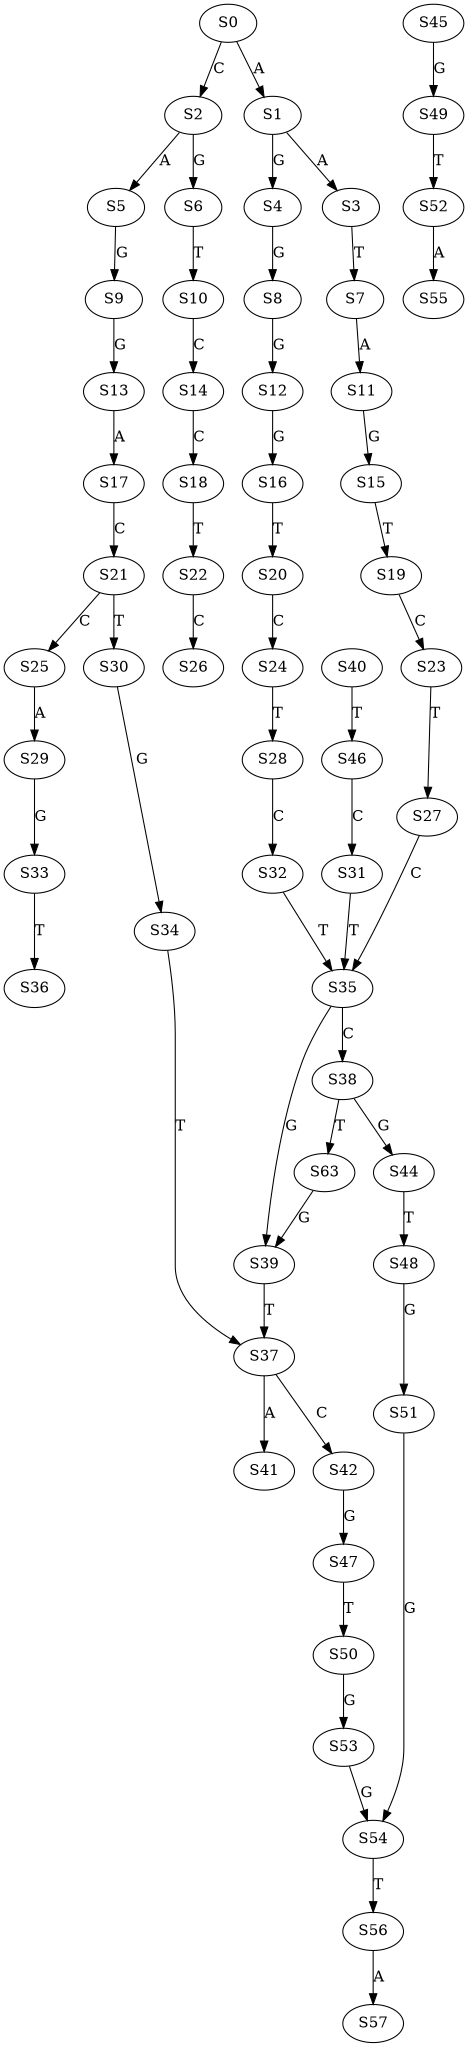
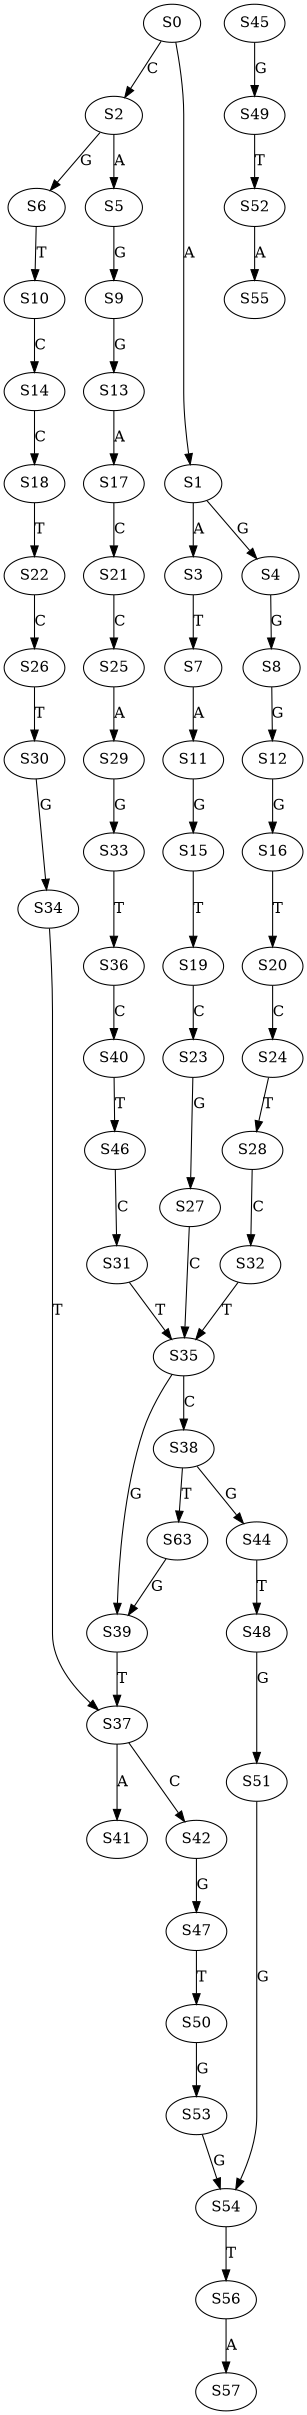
  strict digraph {
    S0
    S1
    S2
    S3
    S4
    S5
    S6
    S7
    S8
    S9
    S10
    S11
    S12
    S13
    S14
    S15
    S16
    S17
    S18
    S19
    S20
    S21
    S22
    S23
    S24
    S25
    S26
    S27
    S28
    S29
    S30
    S35
    S32
    S33
    S34
    S31
    S36
    S37
    S38
    S39
    S40
    S41
    S42
    n44 [label=S63]
    S44
    S46
    S47
    S48
    S45
    S49
    S50
    S51
    S52
    S53
    S54
    S55
    S56
    S57
    S0 -> S1 [label=A]
    S0 -> S2 [label=C]
    S1 -> S3 [label=A]
    S1 -> S4 [label=G]
    S2 -> S5 [label=A]
    S2 -> S6 [label=G]
    S3 -> S7 [label=T]
    S4 -> S8 [label=G]
    S5 -> S9 [label=G]
    S6 -> S10 [label=T]
    S7 -> S11 [label=A]
    S8 -> S12 [label=G]
    S9 -> S13 [label=G]
    S10 -> S14 [label=C]
    S11 -> S15 [label=G]
    S12 -> S16 [label=G]
    S13 -> S17 [label=A]
    S14 -> S18 [label=C]
    S15 -> S19 [label=T]
    S16 -> S20 [label=T]
    S17 -> S21 [label=C]
    S18 -> S22 [label=T]
    S19 -> S23 [label=C]
    S20 -> S24 [label=C]
    S21 -> S25 [label=C]
    S22 -> S26 [label=C]
-   S23 -> S27 [label=T]
+   S23 -> S27 [label=G]
    S24 -> S28 [label=T]
    S25 -> S29 [label=A]
-   S21 -> S30 [label=T]
+   S26 -> S30 [label=T]
    S27 -> S35 [label=C]
    S28 -> S32 [label=C]
    S29 -> S33 [label=G]
    S30 -> S34 [label=G]
    S35 -> S38 [label=C]
    S35 -> S39 [label=G]
    S32 -> S35 [label=T]
    S33 -> S36 [label=T]
    S34 -> S37 [label=T]
    S31 -> S35 [label=T]
+   S36 -> S40 [label=C]
    S37 -> S41 [label=A]
    S37 -> S42 [label=C]
    S38 -> n44 [label=T]
    S38 -> S44 [label=G]
    S39 -> S37 [label=T]
    S40 -> S46 [label=T]
    S42 -> S47 [label=G]
    n44 -> S39 [label=G]
    S44 -> S48 [label=T]
    S46 -> S31 [label=C]
    S47 -> S50 [label=T]
    S48 -> S51 [label=G]
    S45 -> S49 [label=G]
    S49 -> S52 [label=T]
    S50 -> S53 [label=G]
    S51 -> S54 [label=G]
    S52 -> S55 [label=A]
    S53 -> S54 [label=G]
    S54 -> S56 [label=T]
    S56 -> S57 [label=A]
  }
